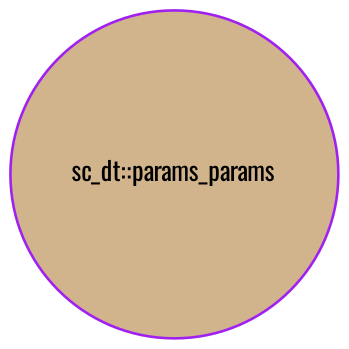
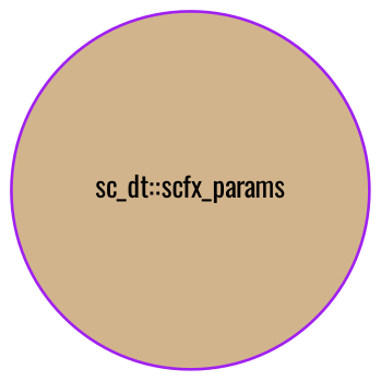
  digraph {
    rankdir=LR
    fontname=Oswald
-   n1 [color=purple fillcolor=tan fontname=Oswald fontsize=10 height=0.2 label="sc_dt::params_params" shape=circle style=filled width=0.4]
+   n1 [color=purple fillcolor=tan fontname=Oswald fontsize=10 height=0.2 label="sc_dt::scfx_params" shape=circle style=filled width=0.4]
  }
